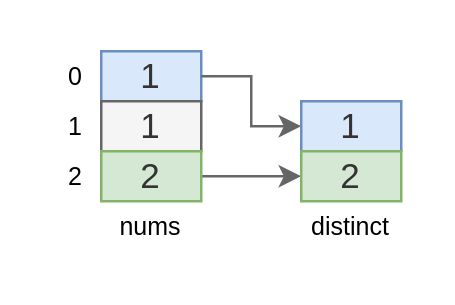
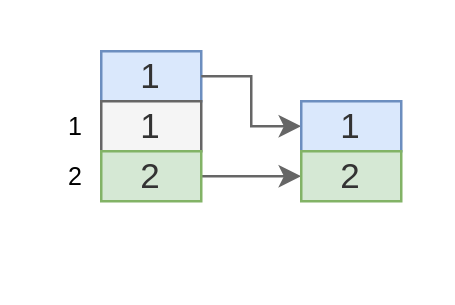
  <mxCell id="0" />
  <mxCell id="1" parent="0" />
- <mxCell id="2" value="nums" style="text;html=1;align=center;verticalAlign=middle;whiteSpace=wrap;rounded=0;fontSize=10;" parent="1" vertex="1"><mxGeometry x="40" y="80" width="40" height="20" as="geometry" /></mxCell>
  <mxCell id="3" value="1" style="text;html=1;align=center;verticalAlign=middle;whiteSpace=wrap;rounded=0;fillColor=#dae8fc;strokeColor=#6c8ebf;fontSize=14;fontColor=#333333;" parent="1" vertex="1"><mxGeometry x="40" y="20" width="40" height="20" as="geometry" /></mxCell>
  <mxCell id="4" style="edgeStyle=orthogonalEdgeStyle;rounded=0;orthogonalLoop=1;jettySize=auto;html=1;exitX=1;exitY=0.5;exitDx=0;exitDy=0;entryX=0;entryY=0.5;entryDx=0;entryDy=0;fillColor=#f5f5f5;strokeColor=#666666;" edge="1" parent="1" source="3" target="12"><mxGeometry relative="1" as="geometry" /></mxCell>
  <mxCell id="5" value="1" style="text;html=1;align=center;verticalAlign=middle;whiteSpace=wrap;rounded=0;fillColor=#f5f5f5;strokeColor=#666666;fontSize=14;fontColor=#333333;" vertex="1" parent="1"><mxGeometry x="40" y="40" width="40" height="20" as="geometry" /></mxCell>
  <mxCell id="6" style="edgeStyle=orthogonalEdgeStyle;rounded=0;orthogonalLoop=1;jettySize=auto;html=1;exitX=1;exitY=0.5;exitDx=0;exitDy=0;entryX=0;entryY=0.5;entryDx=0;entryDy=0;fillColor=#f5f5f5;strokeColor=#666666;" edge="1" parent="1" source="7" target="13"><mxGeometry relative="1" as="geometry" /></mxCell>
  <mxCell id="7" value="2" style="text;html=1;align=center;verticalAlign=middle;whiteSpace=wrap;rounded=0;fillColor=#d5e8d4;strokeColor=#82b366;fontSize=14;fontColor=#333333;" vertex="1" parent="1"><mxGeometry x="40" y="60" width="40" height="20" as="geometry" /></mxCell>
- <mxCell id="8" value="0" style="text;html=1;align=center;verticalAlign=middle;whiteSpace=wrap;rounded=0;fontSize=10;" vertex="1" parent="1"><mxGeometry x="20" y="20" width="20" height="20" as="geometry" /></mxCell>
  <mxCell id="9" value="1" style="text;html=1;align=center;verticalAlign=middle;whiteSpace=wrap;rounded=0;fontSize=10;" vertex="1" parent="1"><mxGeometry x="20" y="40" width="20" height="20" as="geometry" /></mxCell>
  <mxCell id="10" value="2" style="text;html=1;align=center;verticalAlign=middle;whiteSpace=wrap;rounded=0;fontSize=10;" vertex="1" parent="1"><mxGeometry x="20" y="60" width="20" height="20" as="geometry" /></mxCell>
- <mxCell id="11" value="distinct" style="text;html=1;align=center;verticalAlign=middle;whiteSpace=wrap;rounded=0;fontSize=10;" vertex="1" parent="1"><mxGeometry x="120" y="80" width="40" height="20" as="geometry" /></mxCell>
  <mxCell id="12" value="1" style="text;html=1;align=center;verticalAlign=middle;whiteSpace=wrap;rounded=0;fillColor=#dae8fc;strokeColor=#6c8ebf;fontSize=14;fontColor=#333333;" vertex="1" parent="1"><mxGeometry x="120" y="40" width="40" height="20" as="geometry" /></mxCell>
  <mxCell id="13" value="2" style="text;html=1;align=center;verticalAlign=middle;whiteSpace=wrap;rounded=0;fillColor=#d5e8d4;strokeColor=#82b366;fontSize=14;fontColor=#333333;" vertex="1" parent="1"><mxGeometry x="120" y="60" width="40" height="20" as="geometry" /></mxCell>
